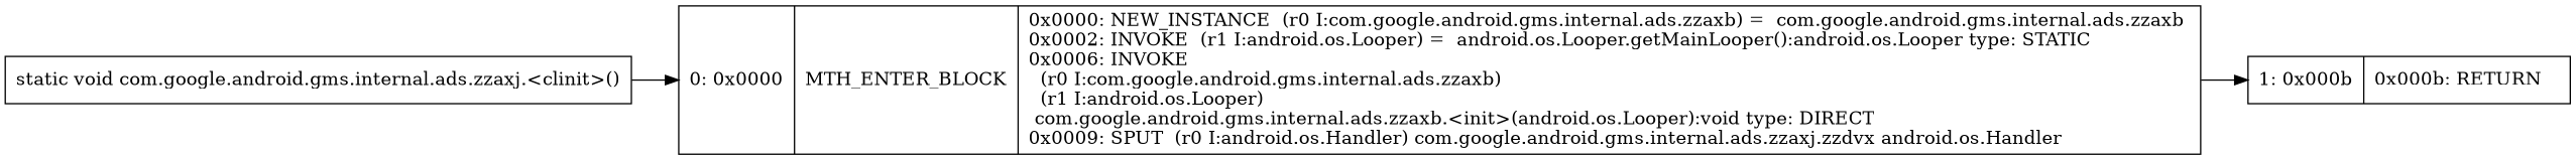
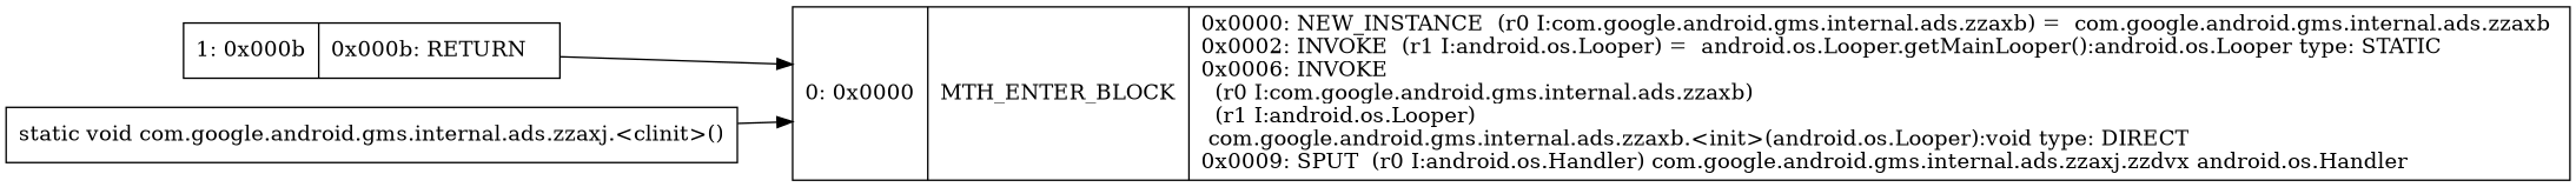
  digraph {
    rankdir=LR
    node [shape=record]
    n1 [label="{0\:\ 0x0000|MTH_ENTER_BLOCK\l|0x0000: NEW_INSTANCE  (r0 I:com.google.android.gms.internal.ads.zzaxb) =  com.google.android.gms.internal.ads.zzaxb \l0x0002: INVOKE  (r1 I:android.os.Looper) =  android.os.Looper.getMainLooper():android.os.Looper type: STATIC \l0x0006: INVOKE  \l  (r0 I:com.google.android.gms.internal.ads.zzaxb)\l  (r1 I:android.os.Looper)\l com.google.android.gms.internal.ads.zzaxb.\<init\>(android.os.Looper):void type: DIRECT \l0x0009: SPUT  (r0 I:android.os.Handler) com.google.android.gms.internal.ads.zzaxj.zzdvx android.os.Handler \l}"]
    n2 [label="{1\:\ 0x000b|0x000b: RETURN   \l}"]
    n3 [label="{static void com.google.android.gms.internal.ads.zzaxj.\<clinit\>() }"]
-   n1 -> n2
+   n2 -> n1
    n3 -> n1
  }
